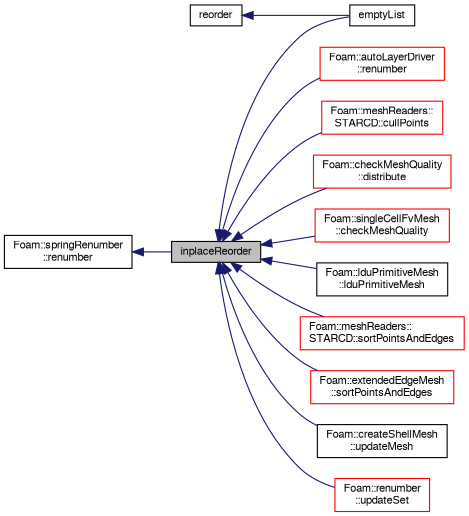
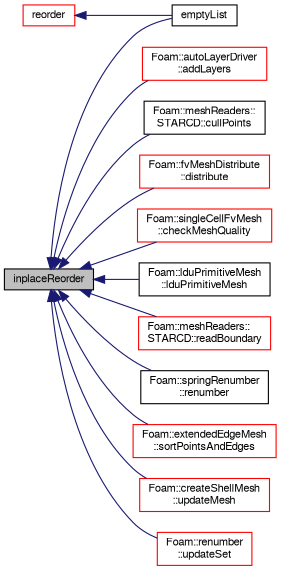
  digraph {
    rankdir=LR
    node [color=red fontname=FreeSans fontsize=10 shape=record]
    edge [color=midnightblue dir=back fontname=FreeSans fontsize=10 labelfontname=FreeSans labelfontsize=10 style=solid]
    n1 [color=black fillcolor=grey75 fontcolor=black height=0.2 label=inplaceReorder style=filled width=0.4]
-   n2 [height=0.2 label="Foam::autoLayerDriver\l::renumber" width=0.4]
-   n3 [height=0.2 label="Foam::meshReaders::\lSTARCD::cullPoints" width=0.4]
-   n4 [height=0.2 label="Foam::checkMeshQuality\l::distribute" width=0.4]
+   n2 [height=0.2 label="Foam::autoLayerDriver\l::addLayers" width=0.4]
+   n3 [color=black height=0.2 label="Foam::meshReaders::\lSTARCD::cullPoints" width=0.4]
+   n4 [height=0.2 label="Foam::fvMeshDistribute\l::distribute" width=0.4]
    n5 [color=black height=0.2 label=emptyList width=0.4]
    n6 [height=0.2 label="Foam::singleCellFvMesh\l::checkMeshQuality" width=0.4]
    n7 [color=black height=0.2 label="Foam::lduPrimitiveMesh\l::lduPrimitiveMesh" width=0.4]
-   n8 [height=0.2 label="Foam::meshReaders::\lSTARCD::sortPointsAndEdges" width=0.4]
+   n8 [height=0.2 label="Foam::meshReaders::\lSTARCD::readBoundary" width=0.4]
    n9 [color=black height=0.2 label="Foam::springRenumber\l::renumber" width=0.4]
    n10 [height=0.2 label="Foam::extendedEdgeMesh\l::sortPointsAndEdges" width=0.4]
-   n11 [color=black height=0.2 label="Foam::createShellMesh\l::updateMesh" width=0.4]
+   n11 [height=0.2 label="Foam::createShellMesh\l::updateMesh" width=0.4]
    n12 [height=0.2 label="Foam::renumber\l::updateSet" width=0.4]
-   n13 [color=black height=0.2 label=reorder width=0.4]
+   n13 [height=0.2 label=reorder width=0.4]
    n1 -> n2
    n1 -> n3
    n1 -> n4
    n1 -> n5
    n1 -> n6
    n1 -> n7
    n1 -> n8
-   n9 -> n1
+   n1 -> n9
    n1 -> n10
    n1 -> n11
    n1 -> n12
    n13 -> n5
  }
